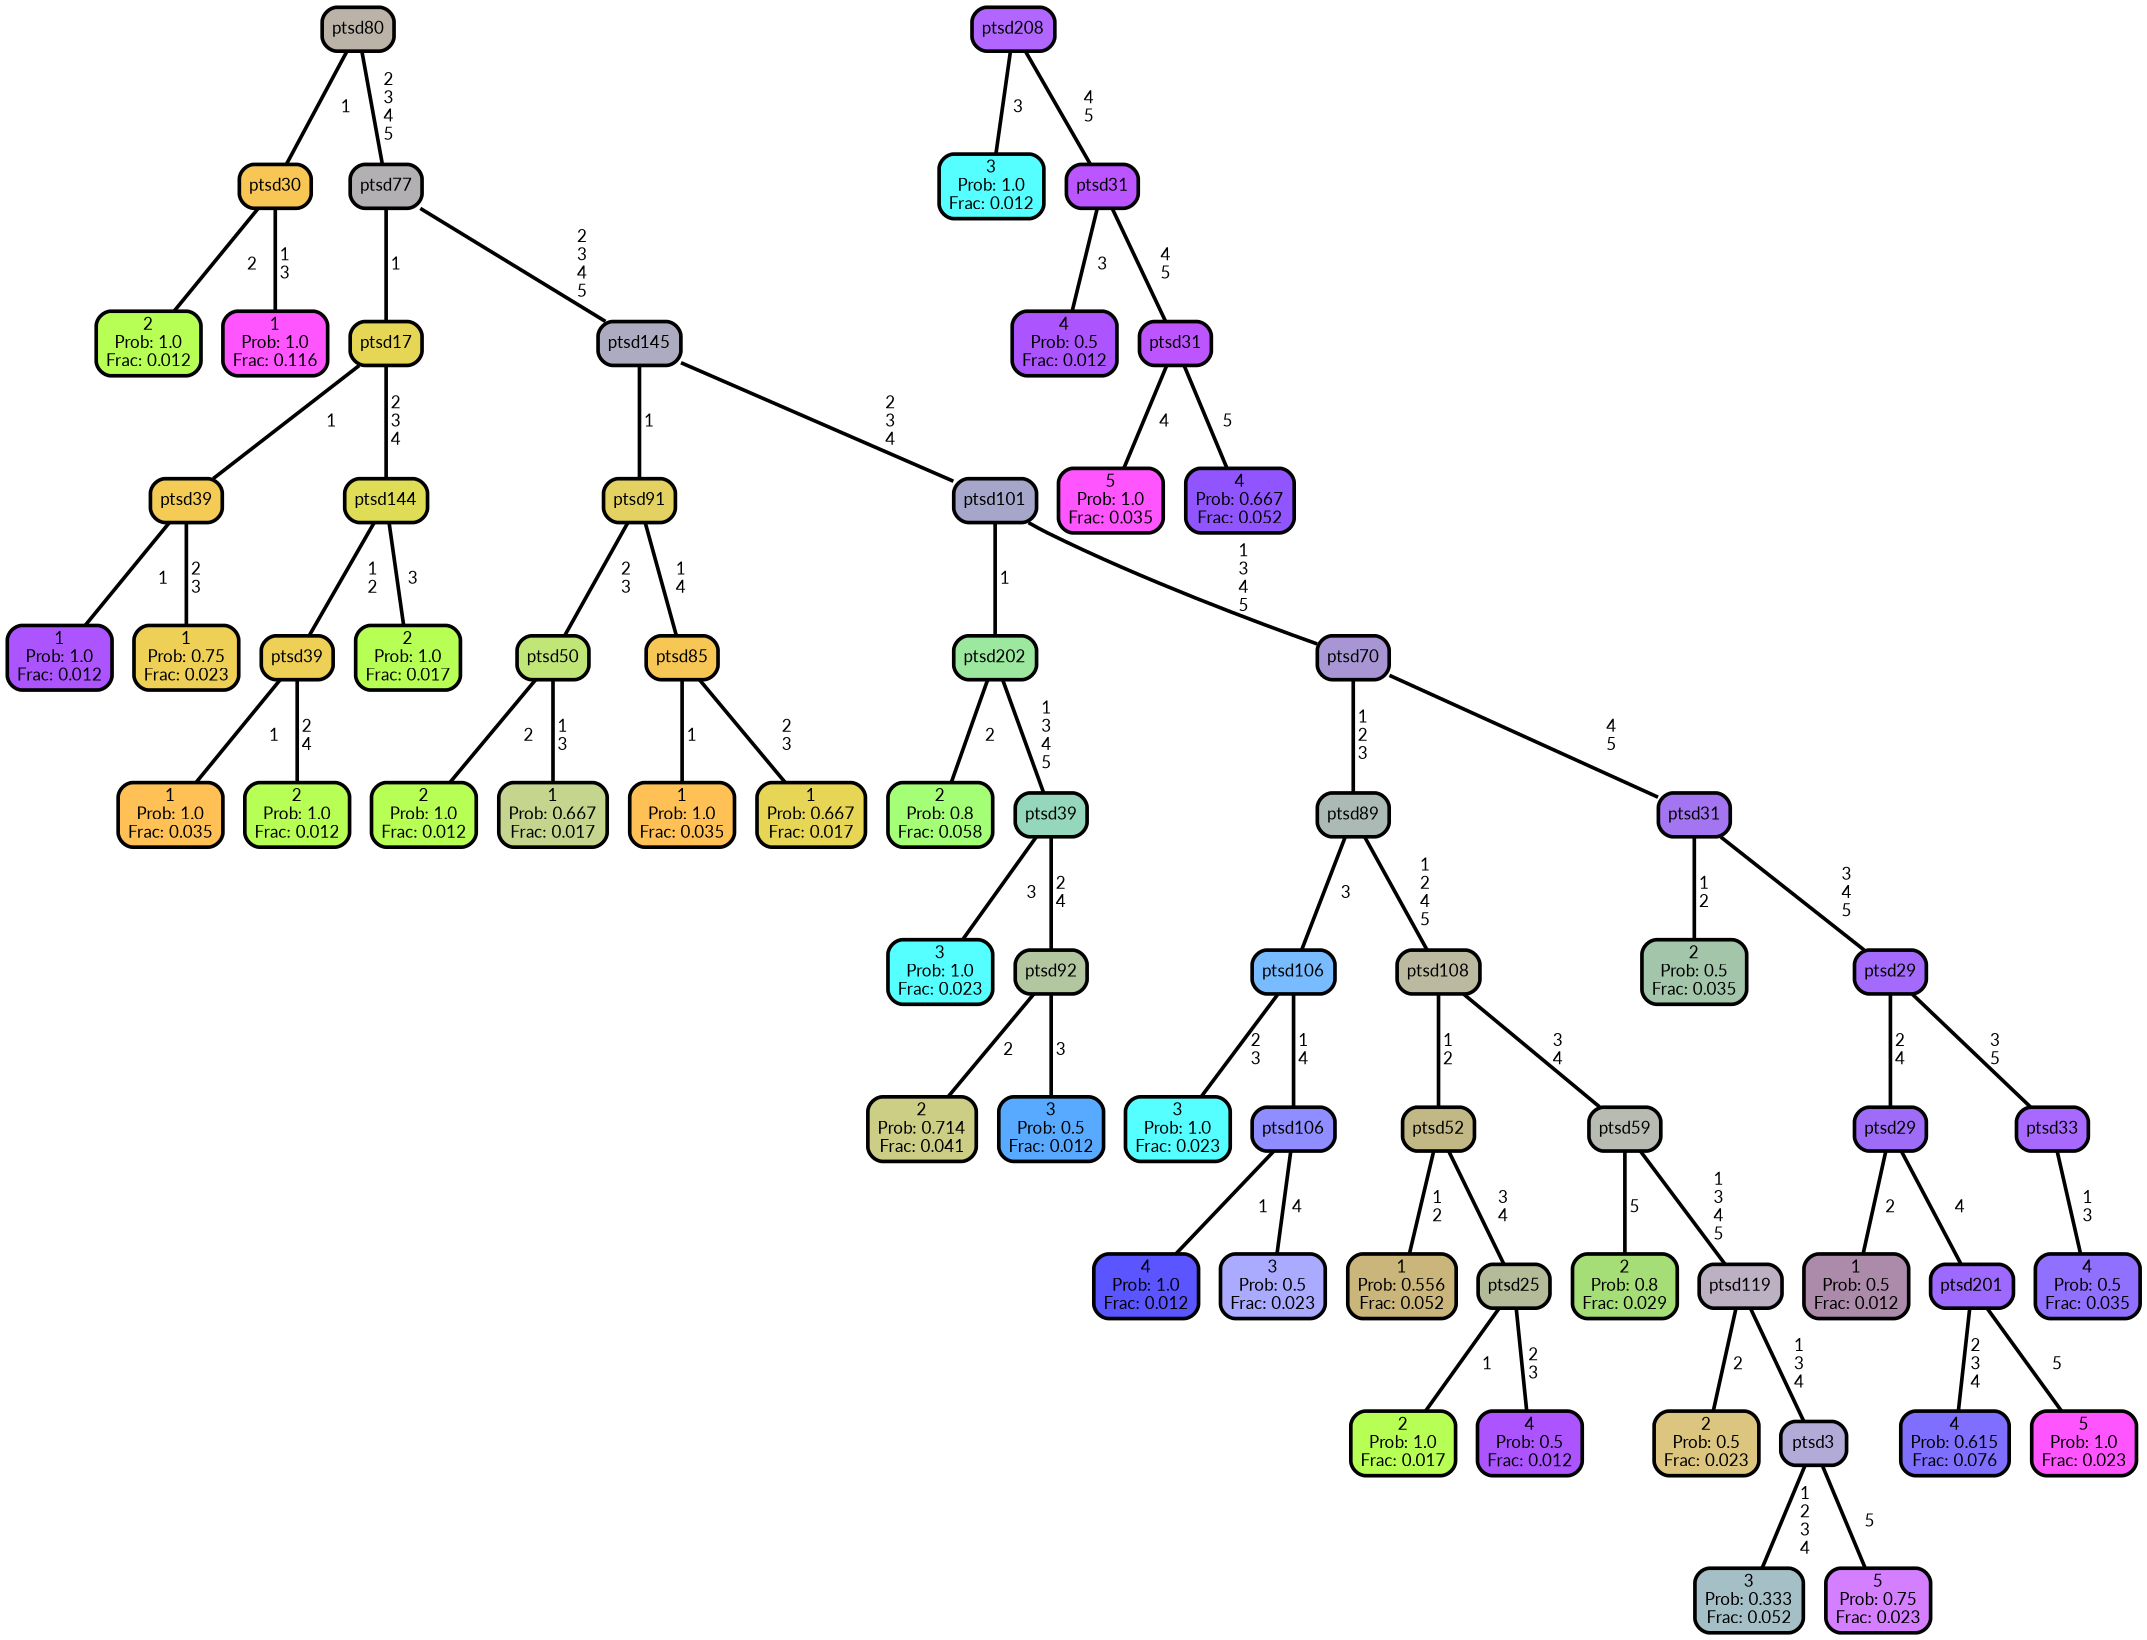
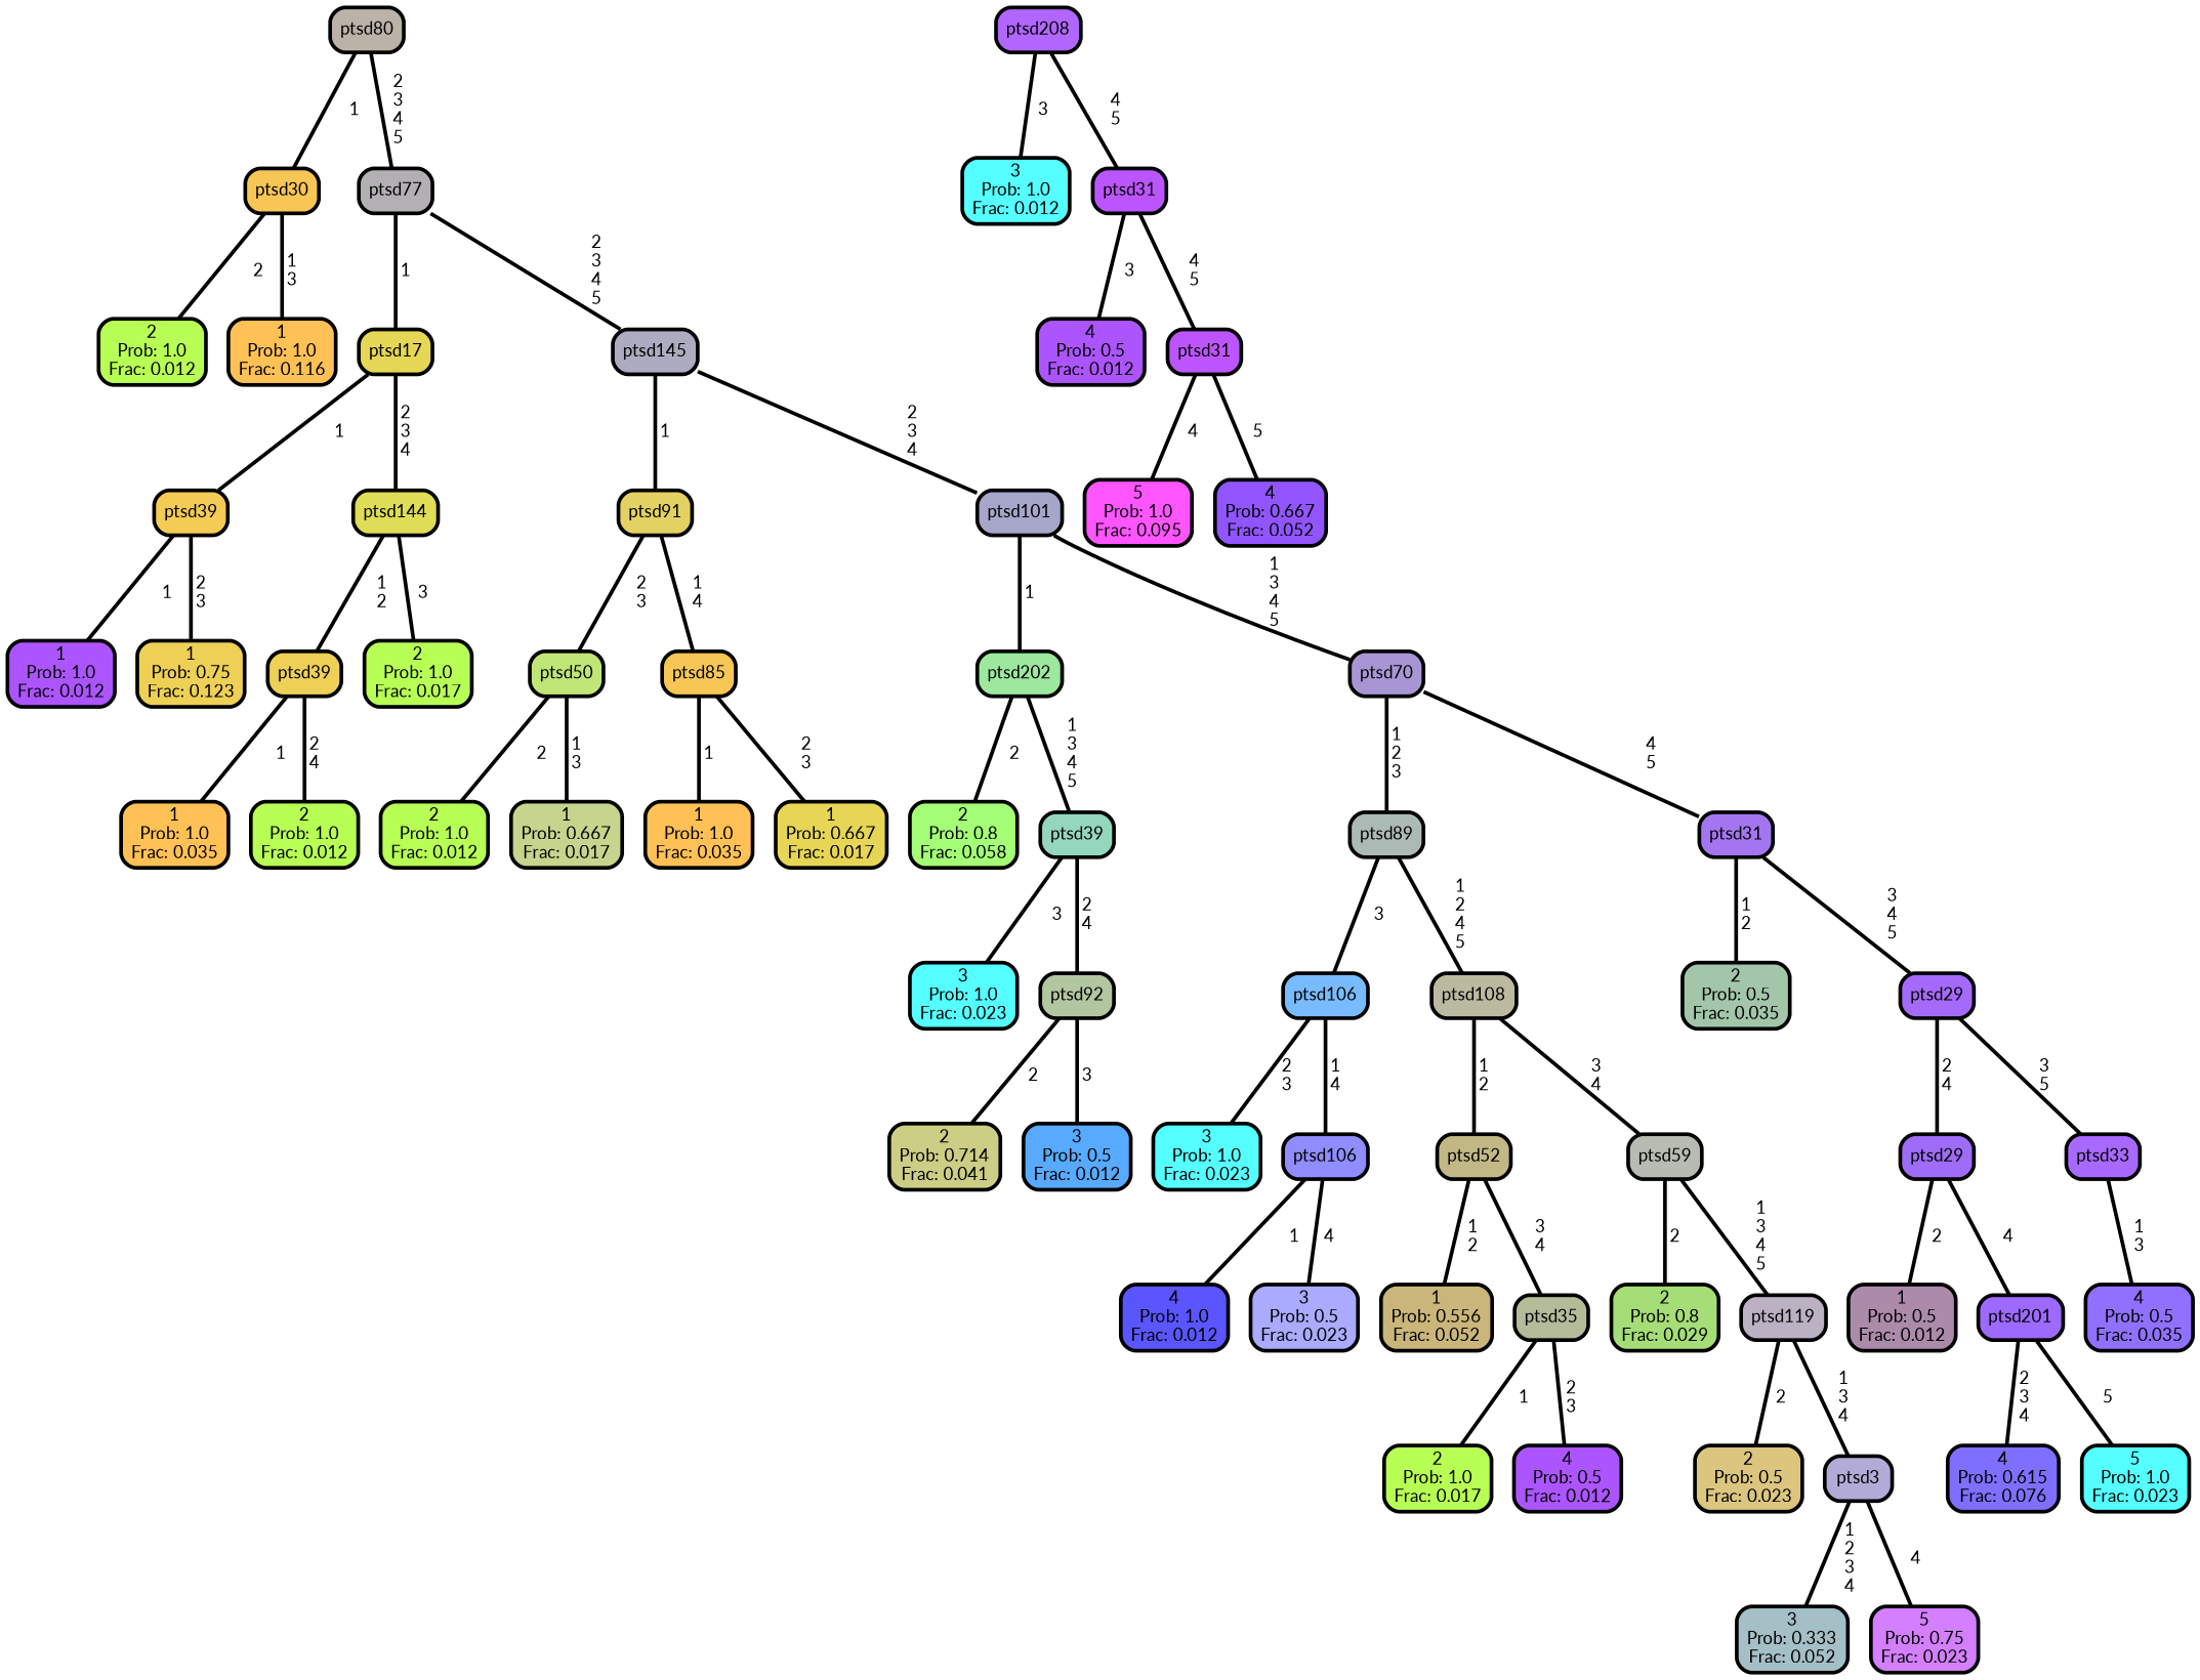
  graph {
    fontname=Lato
    ranksep="0 equally"
    splines=straight
    node [color=black fillcolor="#b8ff55" fontcolor=black fontname=Lato penwidth=3 shape=box style="filled, rounded"]
    edge [color=black fontname=Lato penwidth=3]
    n1 [label="2\nProb: 1.0\nFrac: 0.012"]
    n2 [fillcolor="#f8c655" label=ptsd30]
-   n3 [fillcolor="#ff55ff" label="1\nProb: 1.0\nFrac: 0.116"]
+   n3 [fillcolor="#ffc155" label="1\nProb: 1.0\nFrac: 0.116"]
    n4 [fillcolor="#bbb3a7" label=ptsd80]
    n5 [fillcolor="#b3b0b3" label=ptsd77]
    n6 [fillcolor="#e5d655" label=ptsd17]
    n7 [fillcolor="#acabbf" label=ptsd145]
    n8 [fillcolor="#ac55ff" label="1\nProb: 1.0\nFrac: 0.012"]
    n9 [fillcolor="#f3cb55" label=ptsd39]
-   n10 [fillcolor="#edd055" label="1\nProb: 0.75\nFrac: 0.023"]
+   n10 [fillcolor="#edd055" label="1\nProb: 0.75\nFrac: 0.123"]
    n11 [fillcolor="#dedd55" label=ptsd144]
    n12 [fillcolor="#edd055" label=ptsd39]
    n13 [label="2\nProb: 1.0\nFrac: 0.017"]
    n14 [fillcolor="#ffc155" label="1\nProb: 1.0\nFrac: 0.035"]
    n15 [label="2\nProb: 1.0\nFrac: 0.012"]
    n16 [fillcolor="#e3d261" label=ptsd91]
    n17 [fillcolor="#a6a6ca" label=ptsd101]
    n18 [label="2\nProb: 1.0\nFrac: 0.012"]
    n19 [fillcolor="#c0e677" label=ptsd50]
    n20 [fillcolor="#c6d58d" label="1\nProb: 0.667\nFrac: 0.017"]
    n21 [fillcolor="#f7c755" label=ptsd85]
    n22 [fillcolor="#ffc155" label="1\nProb: 1.0\nFrac: 0.035"]
    n23 [fillcolor="#e7d555" label="1\nProb: 0.667\nFrac: 0.017"]
    n24 [fillcolor="#9be89e" label=ptsd202]
    n25 [fillcolor="#a896d4" label=ptsd70]
    n26 [fillcolor="#a4ff77" label="2\nProb: 0.8\nFrac: 0.058"]
    n27 [fillcolor="#95d7bd" label=ptsd39]
    n28 [fillcolor="#55ffff" label="3\nProb: 1.0\nFrac: 0.023"]
    n29 [fillcolor="#b2c6a0" label=ptsd92]
    n30 [fillcolor="#ccce85" label="2\nProb: 0.714\nFrac: 0.041"]
    n31 [fillcolor="#57aaff" label="3\nProb: 0.5\nFrac: 0.012"]
    n32 [fillcolor="#acbab5" label=ptsd89]
    n33 [fillcolor="#a475f1" label=ptsd31]
    n34 [fillcolor="#55ffff" label="3\nProb: 1.0\nFrac: 0.023"]
    n35 [fillcolor="#78bbff" label=ptsd106]
    n36 [fillcolor="#8f8dff" label=ptsd106]
    n37 [fillcolor="#5a55ff" label="4\nProb: 1.0\nFrac: 0.012"]
    n38 [fillcolor="#aaaaff" label="3\nProb: 0.5\nFrac: 0.023"]
    n39 [fillcolor="#bbbaa0" label=ptsd108]
    n40 [fillcolor="#c2b885" label=ptsd52]
    n41 [fillcolor="#b7bbb1" label=ptsd59]
    n42 [fillcolor="#cab67a" label="1\nProb: 0.556\nFrac: 0.052"]
-   n43 [fillcolor="#b3bb99" label=ptsd25]
+   n43 [fillcolor="#b3bb99" label=ptsd35]
    n44 [label="2\nProb: 1.0\nFrac: 0.017"]
    n45 [fillcolor="#ac55ff" label="4\nProb: 0.5\nFrac: 0.012"]
    n46 [fillcolor="#a5dd77" label="2\nProb: 0.8\nFrac: 0.029"]
    n47 [fillcolor="#bcb1c3" label=ptsd119]
    n48 [fillcolor="#dbc57f" label="2\nProb: 0.5\nFrac: 0.023"]
    n49 [fillcolor="#b3abd7" label=ptsd3]
    n50 [fillcolor="#a4bfc6" label="3\nProb: 0.333\nFrac: 0.052"]
    n51 [fillcolor="#d47fff" label="5\nProb: 0.75\nFrac: 0.023"]
    n52 [fillcolor="#a3c6aa" label="2\nProb: 0.5\nFrac: 0.035"]
    n53 [fillcolor="#a46afb" label=ptsd29]
    n54 [fillcolor="#9e6cf6" label=ptsd29]
    n55 [fillcolor="#a869ff" label=ptsd33]
    n56 [fillcolor="#ac8baa" label="1\nProb: 0.5\nFrac: 0.012"]
    n57 [fillcolor="#9d69ff" label=ptsd201]
    n58 [fillcolor="#7f6fff" label="4\nProb: 0.615\nFrac: 0.076"]
-   n59 [fillcolor="#ff55ff" label="5\nProb: 1.0\nFrac: 0.023"]
+   n59 [fillcolor="#55ffff" label="5\nProb: 1.0\nFrac: 0.023"]
    n60 [fillcolor="#9071ff" label="4\nProb: 0.5\nFrac: 0.035"]
    n61 [fillcolor="#b066ff" label=ptsd208]
    n62 [fillcolor="#55ffff" label="3\nProb: 1.0\nFrac: 0.012"]
    n63 [fillcolor="#bb55ff" label=ptsd31]
    n64 [fillcolor="#ac55ff" label="4\nProb: 0.5\nFrac: 0.012"]
    n65 [fillcolor="#bd55ff" label=ptsd31]
-   n66 [fillcolor="#ff55ff" label="5\nProb: 1.0\nFrac: 0.035"]
+   n66 [fillcolor="#ff55ff" label="5\nProb: 1.0\nFrac: 0.095"]
    n67 [fillcolor="#9155ff" label="4\nProb: 0.667\nFrac: 0.052"]
    subgraph sub_1 {
      rank=same
    }
    n2 -- n1 [label=" 2"]
    n2 -- n3 [label=" 1\n 3"]
    n4 -- n2 [label=" 1"]
    n4 -- n5 [label=" 2\n 3\n 4\n 5"]
    n5 -- n6 [label=" 1"]
    n5 -- n7 [label=" 2\n 3\n 4\n 5"]
    n6 -- n9 [label=" 1"]
    n6 -- n11 [label=" 2\n 3\n 4"]
    n7 -- n16 [label=" 1"]
    n7 -- n17 [label=" 2\n 3\n 4"]
    n9 -- n8 [label=" 1"]
    n9 -- n10 [label=" 2\n 3"]
    n11 -- n12 [label=" 1\n 2"]
    n11 -- n13 [label=" 3"]
    n12 -- n14 [label=" 1"]
    n12 -- n15 [label=" 2\n 4"]
    n16 -- n19 [label=" 2\n 3"]
    n16 -- n21 [label=" 1\n 4"]
    n17 -- n24 [label=" 1"]
    n17 -- n25 [label=" 1\n 3\n 4\n 5"]
    n19 -- n18 [label=" 2"]
    n19 -- n20 [label=" 1\n 3"]
    n21 -- n22 [label=" 1"]
    n21 -- n23 [label=" 2\n 3"]
    n24 -- n26 [label=" 2"]
    n24 -- n27 [label=" 1\n 3\n 4\n 5"]
    n25 -- n32 [label=" 1\n 2\n 3"]
    n25 -- n33 [label=" 4\n 5"]
    n27 -- n28 [label=" 3"]
    n27 -- n29 [label=" 2\n 4"]
    n29 -- n30 [label=" 2"]
    n29 -- n31 [label=" 3"]
    n32 -- n35 [label=" 3"]
    n32 -- n39 [label=" 1\n 2\n 4\n 5"]
    n33 -- n52 [label=" 1\n 2"]
    n33 -- n53 [label=" 3\n 4\n 5"]
    n35 -- n34 [label=" 2\n 3"]
    n35 -- n36 [label=" 1\n 4"]
    n36 -- n37 [label=" 1"]
    n36 -- n38 [label=" 4"]
    n39 -- n40 [label=" 1\n 2"]
    n39 -- n41 [label=" 3\n 4"]
    n40 -- n42 [label=" 1\n 2"]
    n40 -- n43 [label=" 3\n 4"]
-   n41 -- n46 [label=" 5"]
+   n41 -- n46 [label=" 2"]
    n41 -- n47 [label=" 1\n 3\n 4\n 5"]
    n43 -- n44 [label=" 1"]
    n43 -- n45 [label=" 2\n 3"]
    n47 -- n48 [label=" 2"]
    n47 -- n49 [label=" 1\n 3\n 4"]
    n49 -- n50 [label=" 1\n 2\n 3\n 4"]
-   n49 -- n51 [label=" 5"]
+   n49 -- n51 [label=" 4"]
    n53 -- n54 [label=" 2\n 4"]
    n53 -- n55 [label=" 3\n 5"]
    n54 -- n56 [label=" 2"]
    n54 -- n57 [label=" 4"]
    n55 -- n60 [label=" 1\n 3"]
    n57 -- n58 [label=" 2\n 3\n 4"]
    n57 -- n59 [label=" 5"]
    n61 -- n62 [label=" 3"]
    n61 -- n63 [label=" 4\n 5"]
    n63 -- n64 [label=" 3"]
    n63 -- n65 [label=" 4\n 5"]
    n65 -- n66 [label=" 4"]
    n65 -- n67 [label=" 5"]
  }
